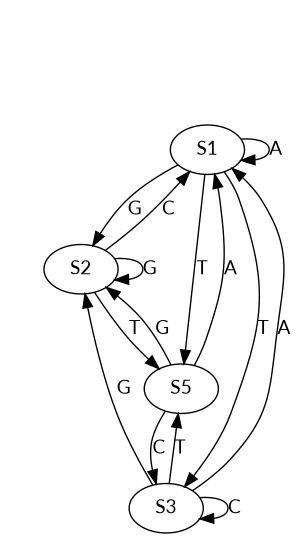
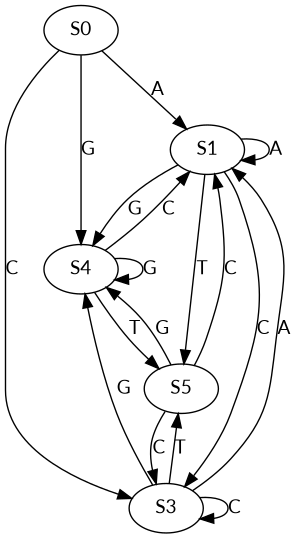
  strict digraph {
    fontname=Lato
    node [fontname=Lato]
    edge [fontname=Lato]
+   S0
    S1
-   S2
+   S2 [label=S4]
    S3
    n5 [label=S5]
+   S0 -> S1 [label=A]
+   S0 -> S2 [label=G]
+   S0 -> S3 [label=C]
    S1 -> S1 [label=A]
    S1 -> S2 [label=G]
-   S1 -> S3 [label=T]
+   S1 -> S3 [label=C]
    S1 -> n5 [label=T]
    S2 -> S1 [label=C]
    S2 -> S2 [label=G]
    S2 -> n5 [label=T]
    S3 -> S1 [label=A]
    S3 -> S2 [label=G]
    S3 -> S3 [label=C]
    S3 -> n5 [label=T]
-   n5 -> S1 [label=A]
+   n5 -> S1 [label=C]
    n5 -> S2 [label=G]
    n5 -> S3 [label=C]
  }
